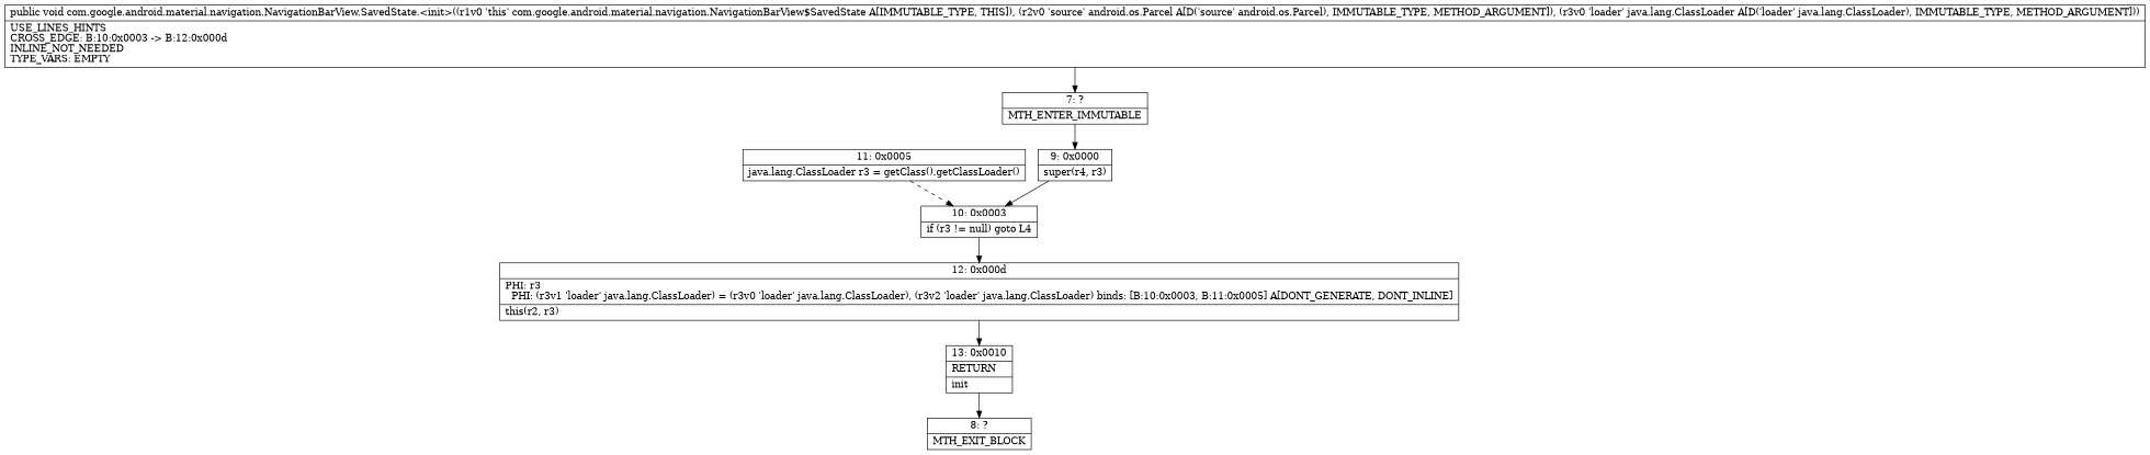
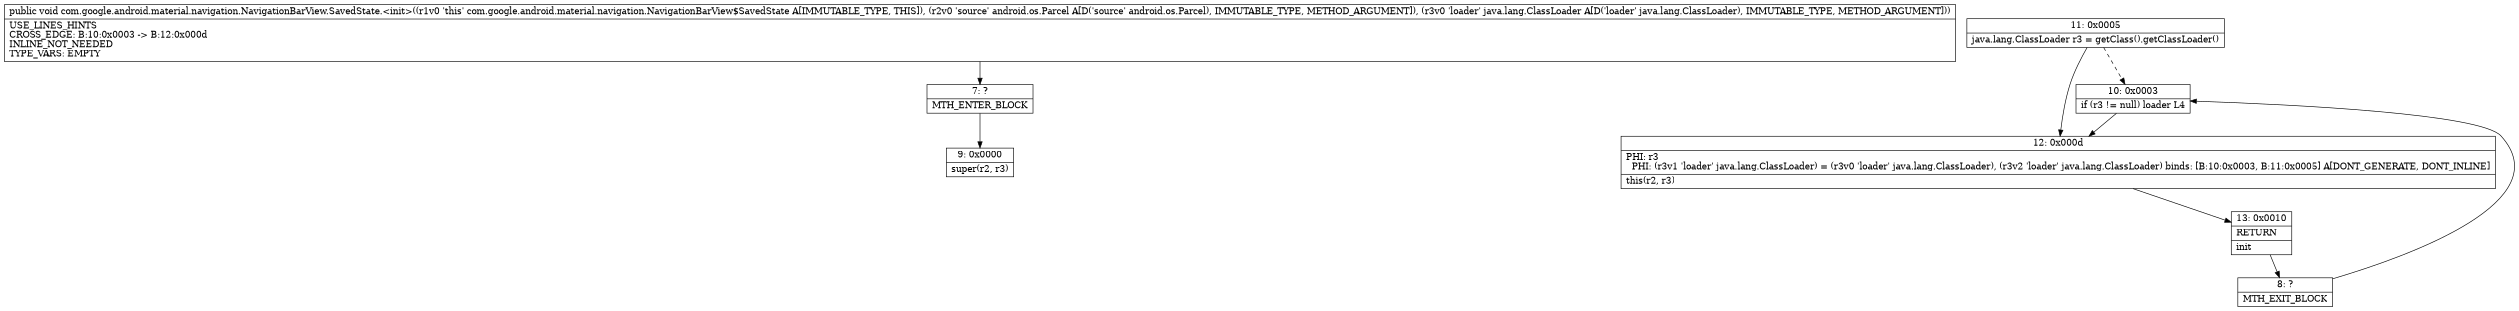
  digraph {
    node [shape=record]
-   n1 [label="{7\:\ ?|MTH_ENTER_IMMUTABLE\l}"]
-   n2 [label="{9\:\ 0x0000|super(r4, r3)\l}"]
-   n3 [label="{10\:\ 0x0003|if (r3 != null) goto L4\l}"]
+   n1 [label="{7\:\ ?|MTH_ENTER_BLOCK\l}"]
+   n2 [label="{9\:\ 0x0000|super(r2, r3)\l}"]
+   n3 [label="{10\:\ 0x0003|if (r3 != null) loader L4\l}"]
    n4 [label="{12\:\ 0x000d|PHI: r3 \l  PHI: (r3v1 'loader' java.lang.ClassLoader) = (r3v0 'loader' java.lang.ClassLoader), (r3v2 'loader' java.lang.ClassLoader) binds: [B:10:0x0003, B:11:0x0005] A[DONT_GENERATE, DONT_INLINE]\l|this(r2, r3)\l}"]
    n5 [label="{11\:\ 0x0005|java.lang.ClassLoader r3 = getClass().getClassLoader()\l}"]
    n6 [label="{13\:\ 0x0010|RETURN\l|init\l}"]
    n7 [label="{8\:\ ?|MTH_EXIT_BLOCK\l}"]
    n8 [label="{public void com.google.android.material.navigation.NavigationBarView.SavedState.\<init\>((r1v0 'this' com.google.android.material.navigation.NavigationBarView$SavedState A[IMMUTABLE_TYPE, THIS]), (r2v0 'source' android.os.Parcel A[D('source' android.os.Parcel), IMMUTABLE_TYPE, METHOD_ARGUMENT]), (r3v0 'loader' java.lang.ClassLoader A[D('loader' java.lang.ClassLoader), IMMUTABLE_TYPE, METHOD_ARGUMENT]))  | USE_LINES_HINTS\lCROSS_EDGE: B:10:0x0003 \-\> B:12:0x000d\lINLINE_NOT_NEEDED\lTYPE_VARS: EMPTY\l}"]
    n1 -> n2
-   n2 -> n3
+   n7 -> n3
    n3 -> n4
    n4 -> n6
    n5 -> n3 [style=dashed]
+   n5 -> n4
    n6 -> n7
    n8 -> n1
  }
